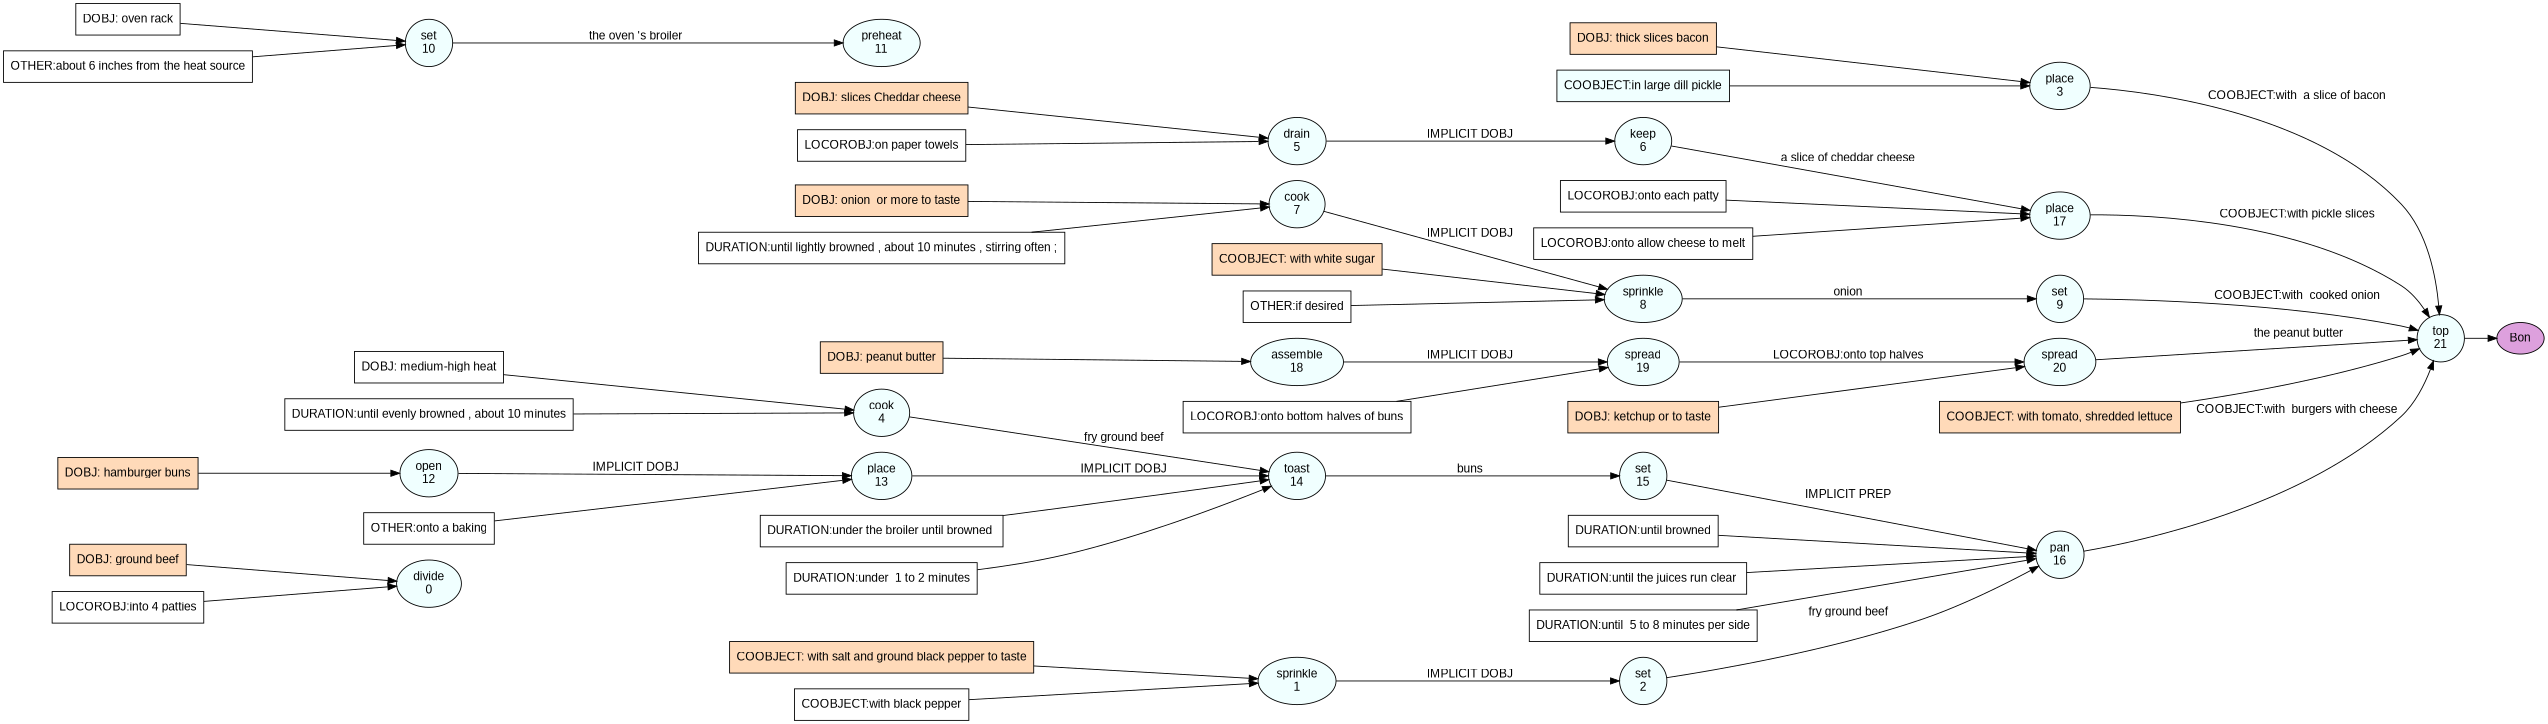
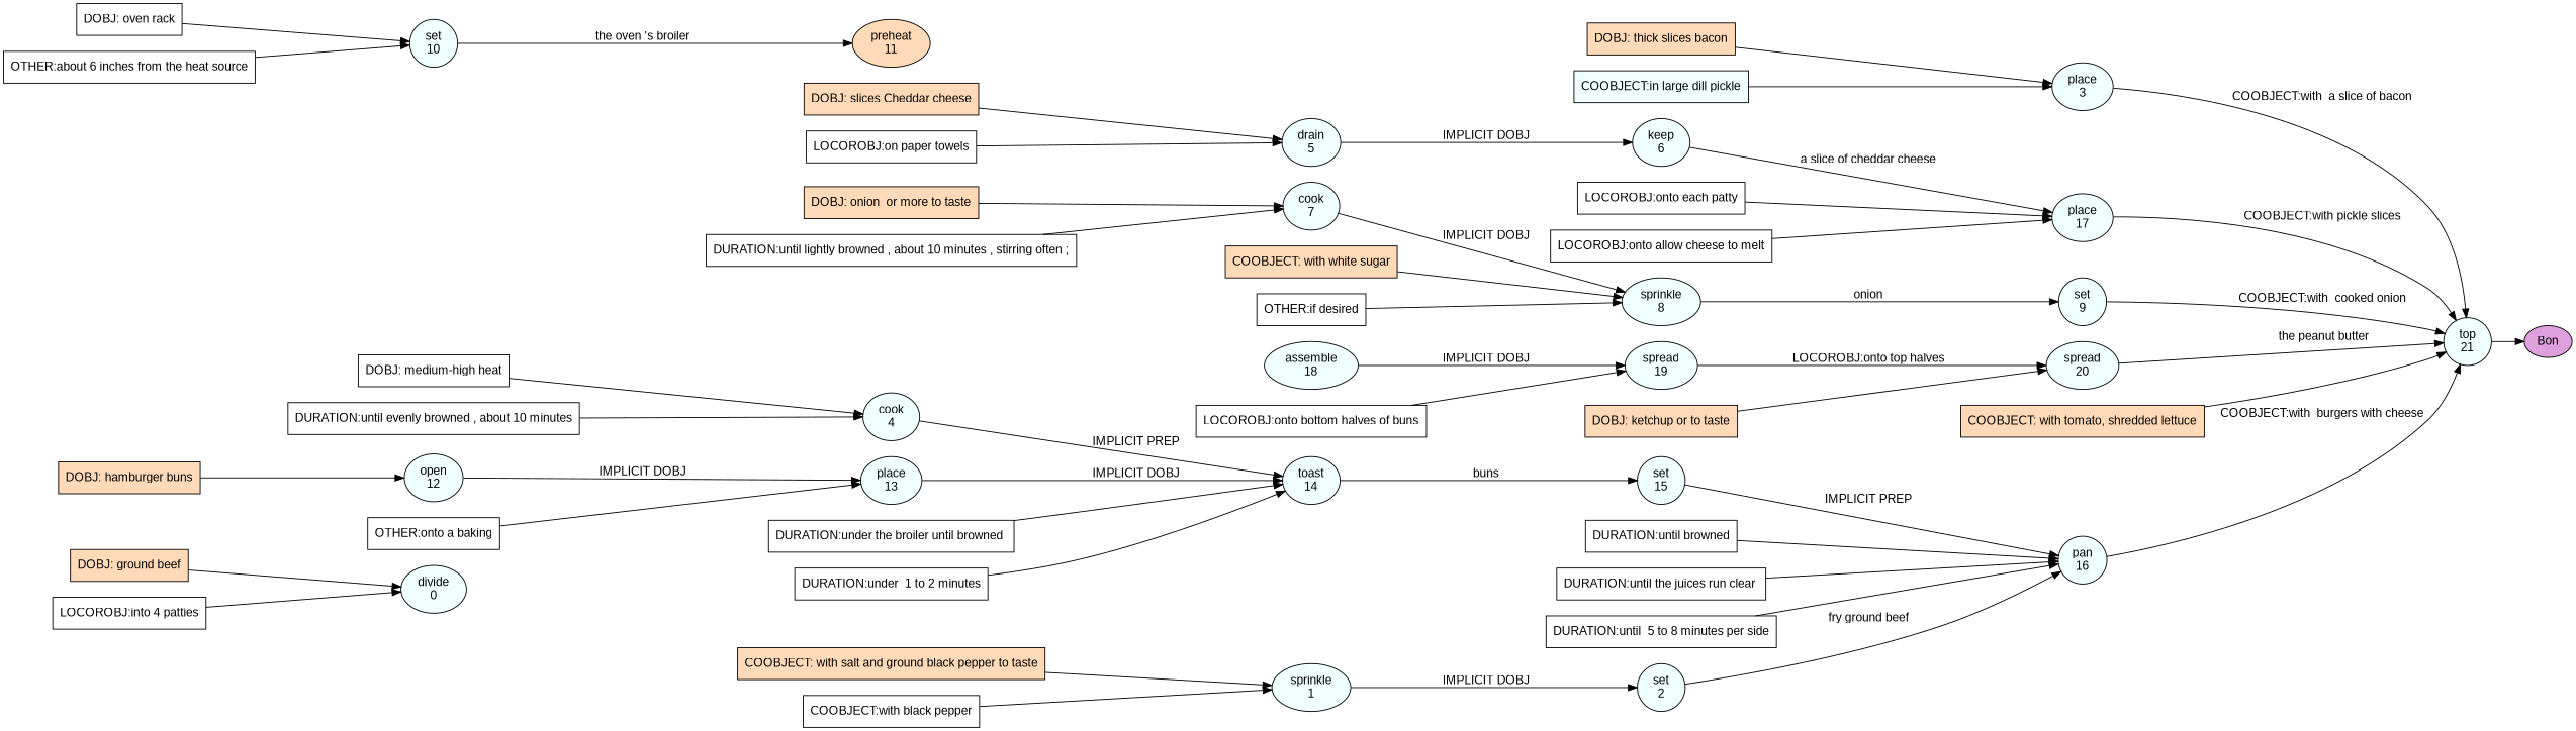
  digraph {
    fontname="Liberation Sans"
    rankdir=LR
    node [fillcolor=azure fontname="Liberation Sans" shape=box style=filled]
    edge [fontname="Liberation Sans"]
    n1 [label="divide\n0" shape=oval]
    n2 [label="sprinkle\n1" shape=oval]
    n3 [label="set\n2" shape=oval]
    n4 [label="pan\n16" shape=oval]
    n5 [label="top\n21" shape=oval]
    n6 [label="place\n3" shape=oval]
    n7 [fillcolor=plum label=Bon shape=oval]
    n8 [label="cook\n4" shape=oval]
    n9 [label="toast\n14" shape=oval]
    n10 [label="set\n15" shape=oval]
    n11 [label="drain\n5" shape=oval]
    n12 [label="keep\n6" shape=oval]
    n13 [label="place\n17" shape=oval]
    n14 [label="cook\n7" shape=oval]
    n15 [label="sprinkle\n8" shape=oval]
    n16 [label="set\n9" shape=oval]
    n17 [label="set\n10" shape=oval]
-   n18 [label="preheat\n11" shape=oval]
+   n18 [fillcolor=peachpuff label="preheat\n11" shape=oval]
    n19 [label="place\n13" shape=oval]
    n20 [label="open\n12" shape=oval]
    n21 [label="assemble\n18" shape=oval]
    n22 [label="spread\n19" shape=oval]
    n23 [label="spread\n20" shape=oval]
    n24 [fillcolor=peachpuff label="DOBJ: slices Cheddar cheese"]
    n25 [fillcolor=white label="LOCOROBJ:on paper towels"]
    n26 [fillcolor=peachpuff label="DOBJ: hamburger buns"]
    n27 [fillcolor=peachpuff label="DOBJ: onion  or more to taste"]
    n28 [fillcolor=white label="DURATION:until lightly browned , about 10 minutes , stirring often ;"]
    n29 [fillcolor=white label="DOBJ: medium-high heat"]
    n30 [fillcolor=white label="DURATION:until evenly browned , about 10 minutes"]
    n31 [fillcolor=peachpuff label="DOBJ: thick slices bacon"]
    n32 [label="COOBJECT:in large dill pickle"]
    n33 [fillcolor=peachpuff label="DOBJ: ground beef"]
    n34 [fillcolor=white label="LOCOROBJ:into 4 patties"]
    n35 [fillcolor=white label="DOBJ: oven rack"]
    n36 [fillcolor=white label="OTHER:about 6 inches from the heat source"]
-   n37 [fillcolor=peachpuff label="DOBJ: peanut butter"]
    n38 [fillcolor=peachpuff label="COOBJECT: with salt and ground black pepper to taste"]
    n39 [fillcolor=white label="COOBJECT:with black pepper"]
    n40 [fillcolor=peachpuff label="COOBJECT: with white sugar"]
    n41 [fillcolor=white label="OTHER:if desired"]
    n42 [fillcolor=white label="OTHER:onto a baking"]
    n43 [fillcolor=white label="DURATION:under the broiler until browned "]
    n44 [fillcolor=white label="DURATION:under  1 to 2 minutes"]
    n45 [fillcolor=white label="DURATION:until browned"]
    n46 [fillcolor=white label="DURATION:until the juices run clear "]
    n47 [fillcolor=white label="DURATION:until  5 to 8 minutes per side"]
    n48 [fillcolor=white label="LOCOROBJ:onto each patty"]
    n49 [fillcolor=white label="LOCOROBJ:onto allow cheese to melt"]
    n50 [fillcolor=white label="LOCOROBJ:onto bottom halves of buns"]
    n51 [fillcolor=peachpuff label="DOBJ: ketchup or to taste"]
    n52 [fillcolor=peachpuff label="COOBJECT: with tomato, shredded lettuce"]
    n2 -> n3 [label="IMPLICIT DOBJ"]
    n3 -> n4 [label="fry ground beef"]
    n4 -> n5 [label="COOBJECT:with  burgers with cheese "]
    n5 -> n7
    n6 -> n5 [label="COOBJECT:with  a slice of bacon "]
-   n8 -> n9 [label="fry ground beef"]
+   n8 -> n9 [label="IMPLICIT PREP"]
    n9 -> n10 [label=buns]
    n10 -> n4 [label="IMPLICIT PREP"]
    n11 -> n12 [label="IMPLICIT DOBJ"]
    n12 -> n13 [label="a slice of cheddar cheese"]
    n13 -> n5 [label="COOBJECT:with pickle slices "]
    n14 -> n15 [label="IMPLICIT DOBJ"]
    n15 -> n16 [label=onion]
    n16 -> n5 [label="COOBJECT:with  cooked onion "]
    n17 -> n18 [label="the oven 's broiler"]
    n19 -> n9 [label="IMPLICIT DOBJ"]
    n20 -> n19 [label="IMPLICIT DOBJ"]
    n21 -> n22 [label="IMPLICIT DOBJ"]
    n22 -> n23 [label="LOCOROBJ:onto top halves"]
    n23 -> n5 [label="the peanut butter"]
    n24 -> n11
    n25 -> n11
    n26 -> n20
    n27 -> n14
    n28 -> n14
    n29 -> n8
    n30 -> n8
    n31 -> n6
    n32 -> n6
    n33 -> n1
    n34 -> n1
    n35 -> n17
    n36 -> n17
-   n37 -> n21
    n38 -> n2
    n39 -> n2
    n40 -> n15
    n41 -> n15
    n42 -> n19
    n43 -> n9
    n44 -> n9
    n45 -> n4
    n46 -> n4
    n47 -> n4
    n48 -> n13
    n49 -> n13
    n50 -> n22
    n51 -> n23
    n52 -> n5
  }
